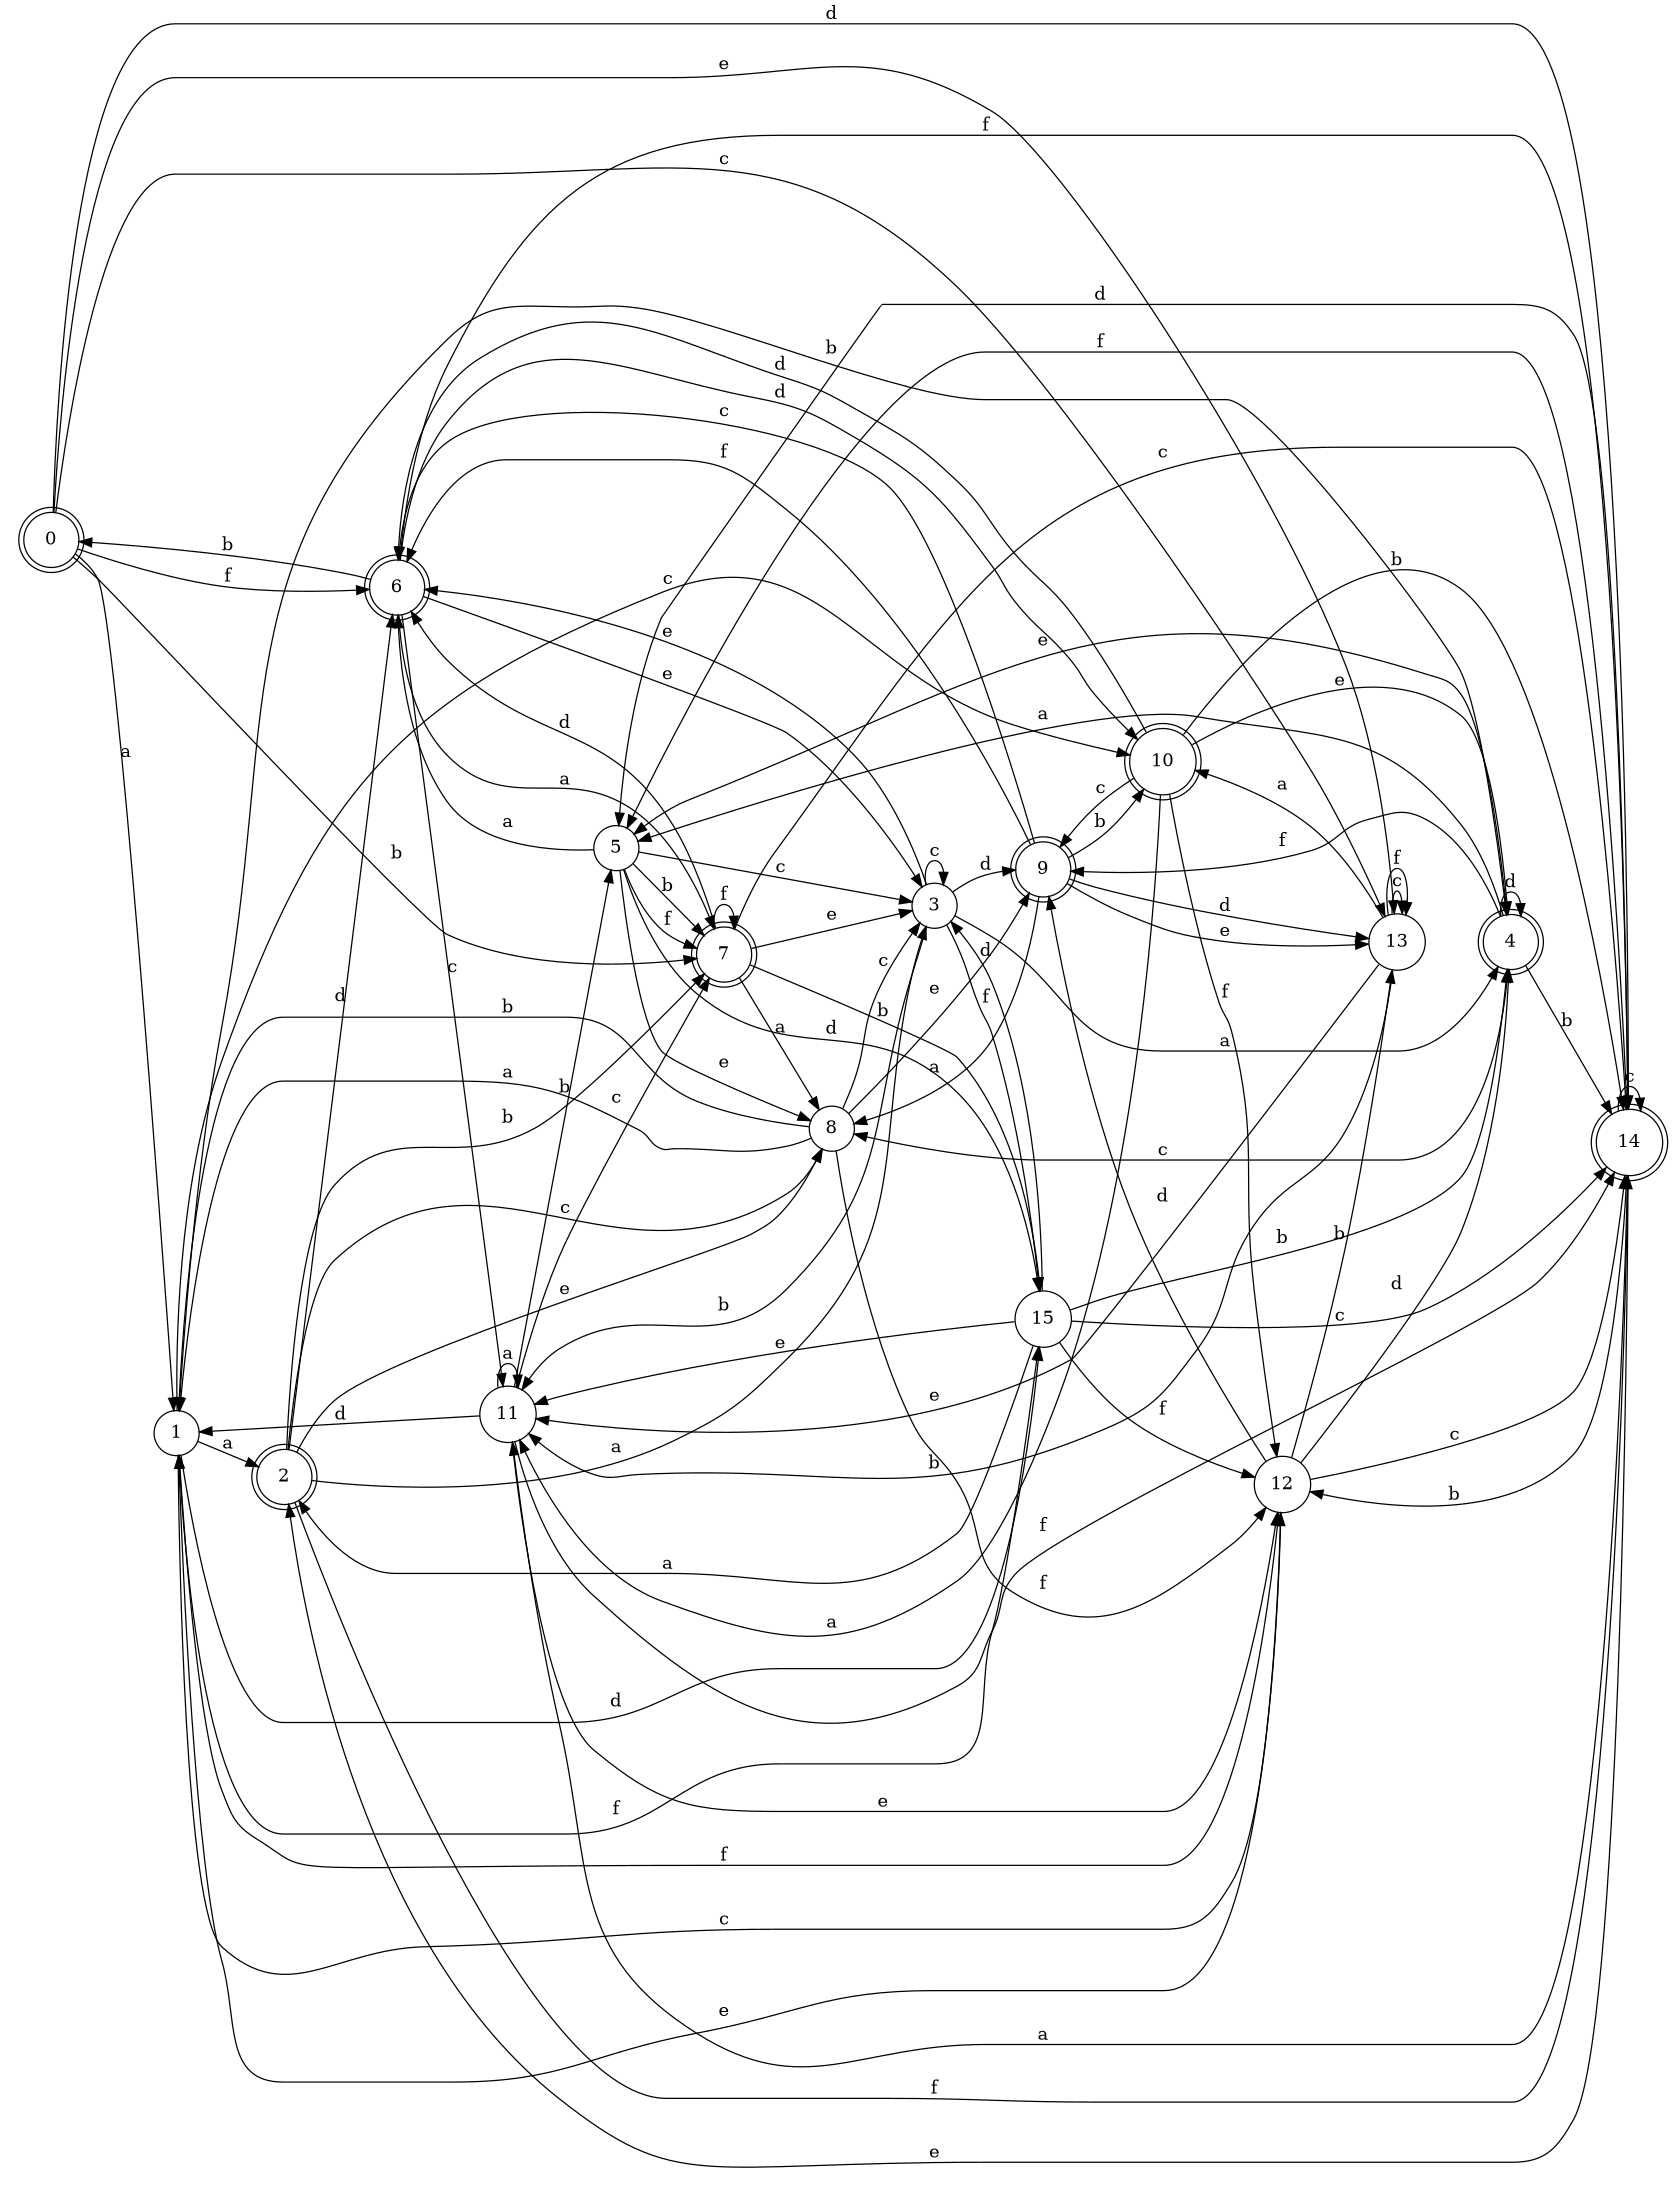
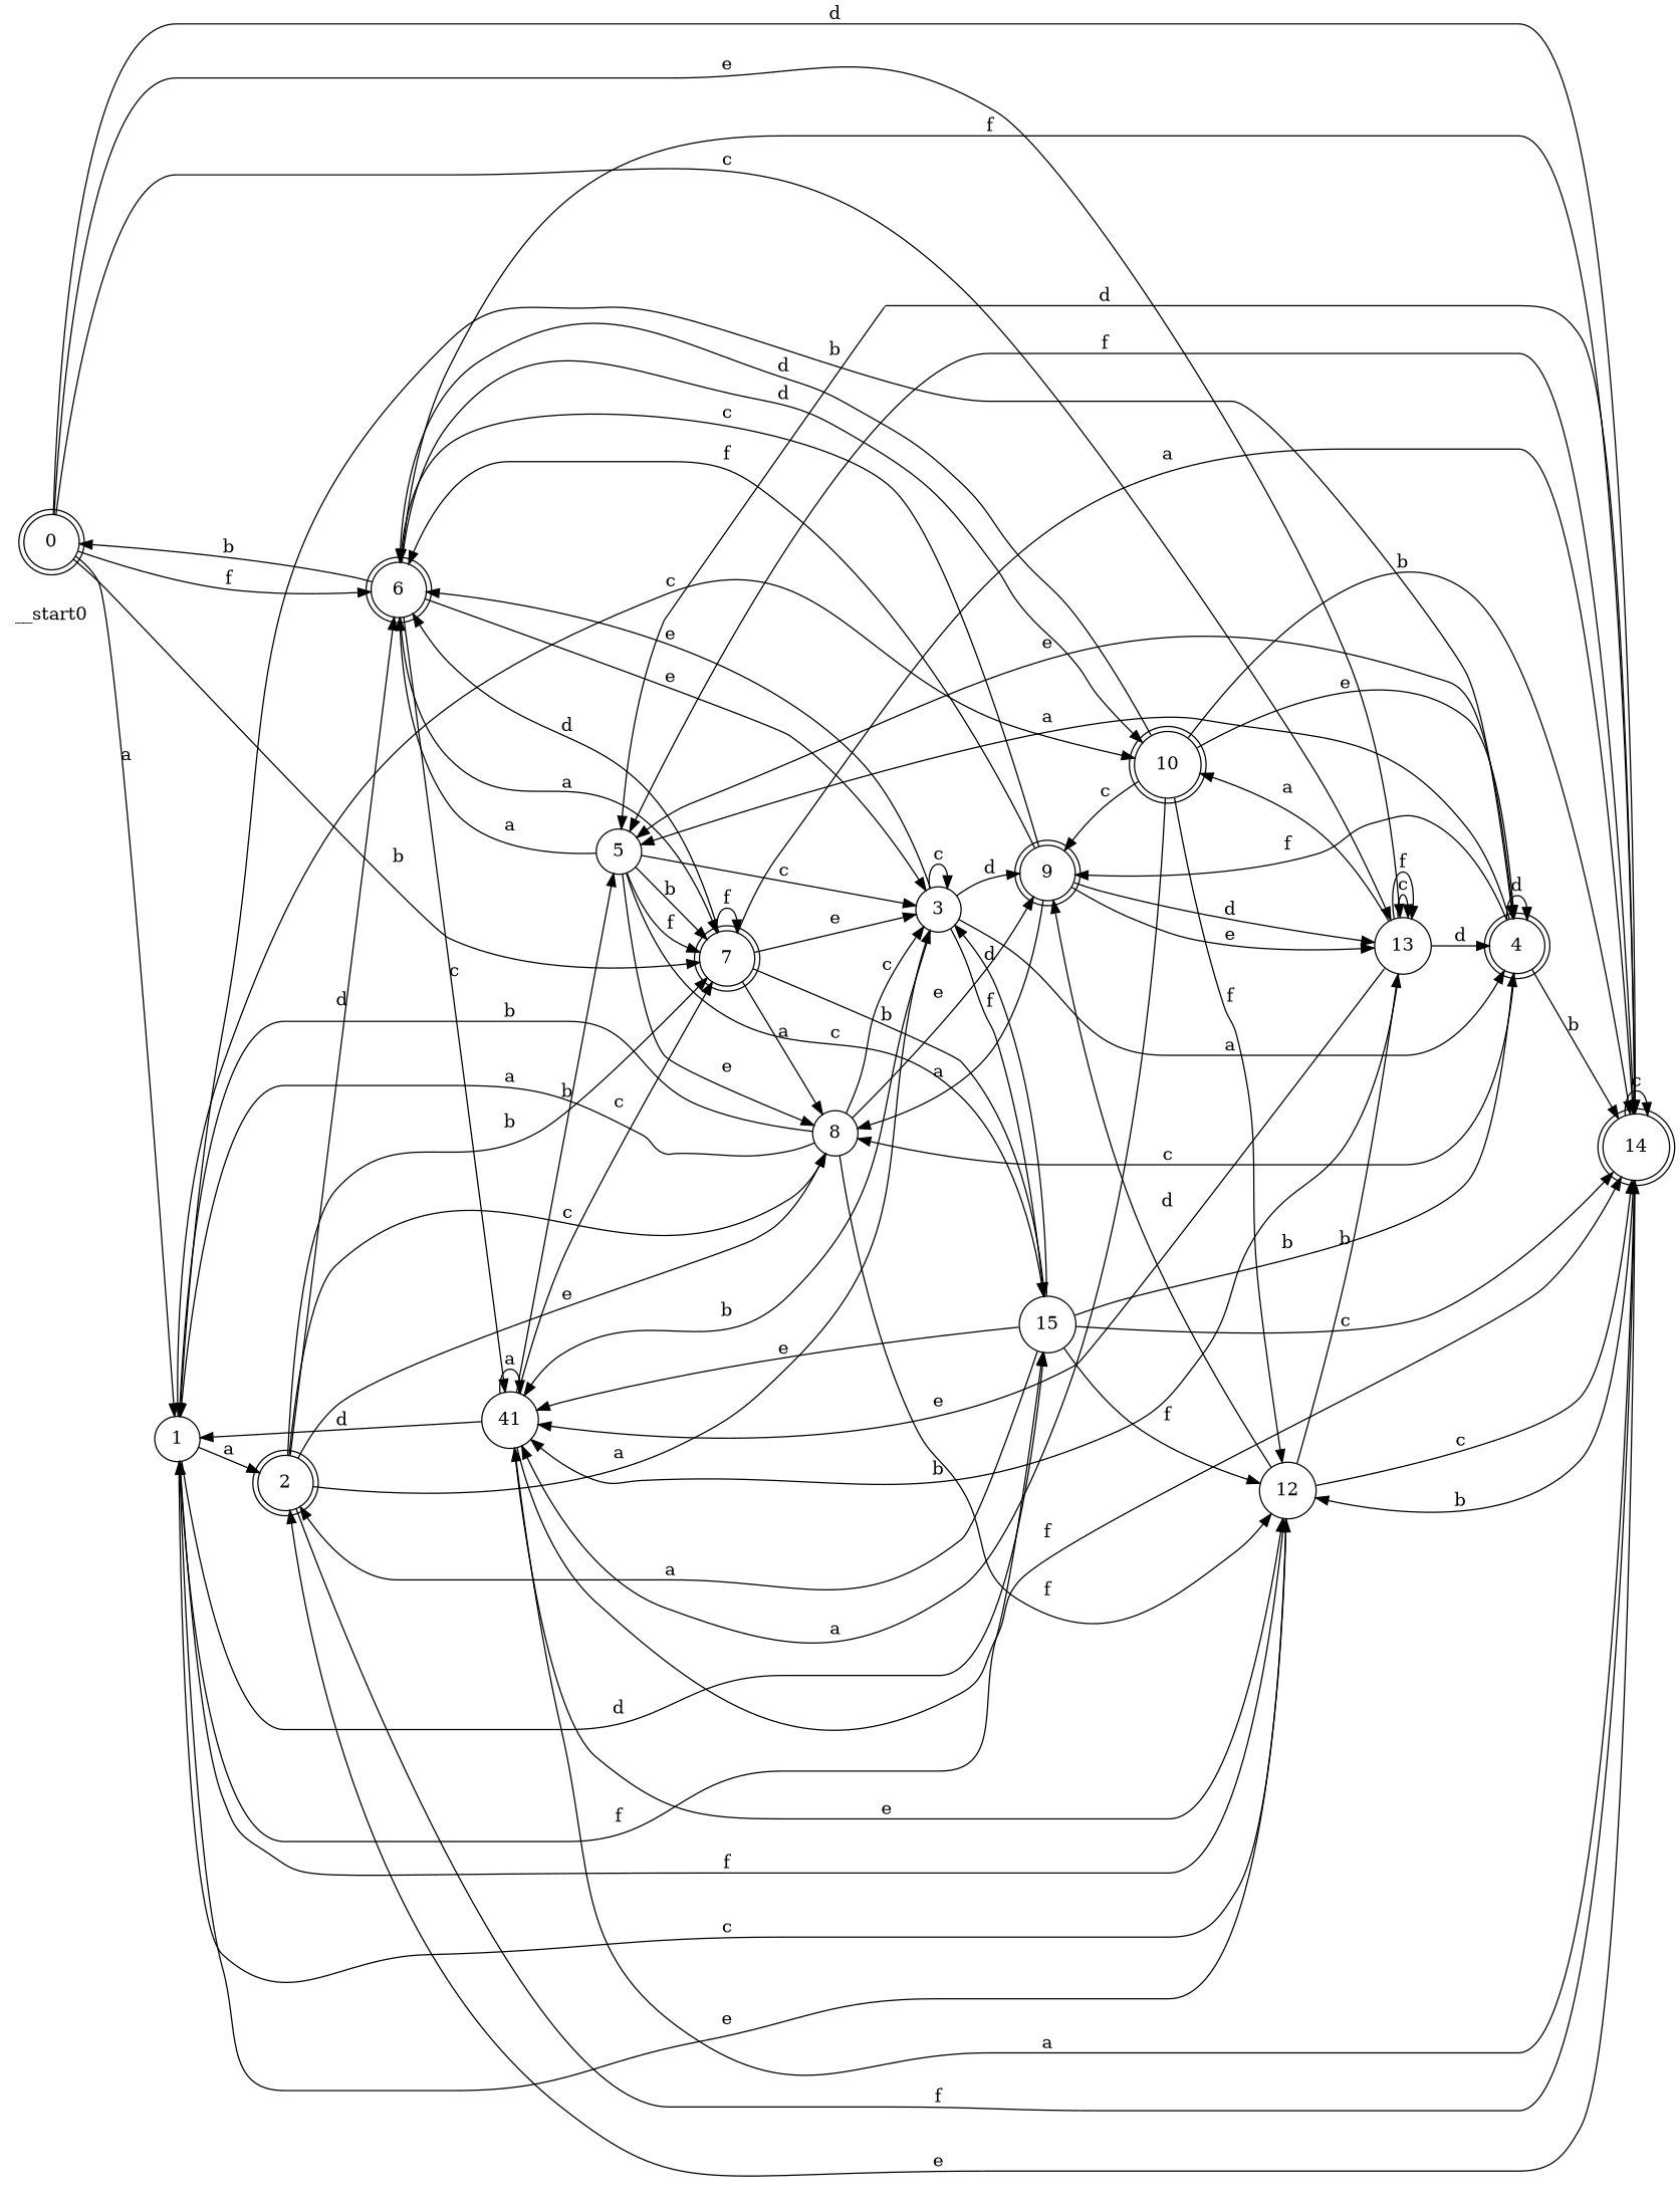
  digraph {
    rankdir=LR
    node [shape=doublecircle color=black fillcolor=white style="rounded,filled"]
+   __start0 [shape=none color="" fillcolor="" style=""]
    n2 [label=0]
    n3 [label=1 shape=circle style=filled]
    n4 [label=6]
    n5 [label=7]
    n6 [label=13 shape=circle style=filled]
    n7 [label=14]
    n8 [label=2]
    n9 [label=4]
    n10 [label=10]
    n11 [label=12 shape=circle style=filled]
    n12 [label=15 shape=circle style=filled]
    n13 [label=3 shape=circle style=filled]
-   n14 [label=11 shape=circle style=filled]
+   n14 [label=41 shape=circle style=filled]
    n15 [label=8 shape=circle style=filled]
    n16 [label=5 shape=circle style=filled]
    n17 [label=9]
    n2 -> n3 [label=a]
    n2 -> n4 [label=f]
    n2 -> n5 [label=b]
    n2 -> n6 [label=c]
    n2 -> n6 [label=e]
    n2 -> n7 [label=d]
    n3 -> n8 [label=a]
    n3 -> n9 [label=b]
    n3 -> n10 [label=c]
    n3 -> n11 [label=c]
    n3 -> n12 [label=d]
    n3 -> n12 [label=f]
    n4 -> n2 [label=b]
    n4 -> n5 [label=a]
    n4 -> n7 [label=f]
    n4 -> n10 [label=d]
    n4 -> n13 [label=e]
    n4 -> n14 [label=c]
    n5 -> n4 [label=d]
    n5 -> n5 [label=f]
-   n5 -> n7 [label=c]
+   n5 -> n7 [label=a]
    n5 -> n12 [label=b]
    n5 -> n13 [label=e]
    n5 -> n15 [label=a]
    n6 -> n6 [label=c]
    n6 -> n6 [label=f]
-   n11 -> n9 [label=d]
+   n6 -> n9 [label=d]
    n6 -> n10 [label=a]
    n6 -> n14 [label=b]
    n6 -> n14 [label=e]
    n7 -> n7 [label=c]
    n7 -> n8 [label=e]
    n7 -> n11 [label=b]
    n7 -> n14 [label=a]
    n7 -> n16 [label=d]
    n7 -> n16 [label=f]
    n8 -> n4 [label=d]
    n8 -> n5 [label=b]
    n8 -> n7 [label=f]
    n8 -> n13 [label=a]
    n8 -> n15 [label=c]
    n8 -> n15 [label=e]
    n9 -> n7 [label=b]
    n9 -> n9 [label=d]
    n9 -> n15 [label=c]
    n9 -> n16 [label=a]
    n9 -> n16 [label=e]
    n9 -> n17 [label=f]
    n10 -> n4 [label=d]
    n10 -> n7 [label=b]
    n10 -> n9 [label=e]
    n10 -> n11 [label=f]
    n10 -> n14 [label=a]
    n10 -> n17 [label=c]
    n11 -> n3 [label=e]
    n11 -> n3 [label=f]
    n11 -> n6 [label=b]
    n11 -> n7 [label=c]
    n11 -> n17 [label=d]
    n12 -> n7 [label=c]
    n12 -> n8 [label=a]
    n12 -> n9 [label=b]
    n12 -> n11 [label=f]
    n12 -> n13 [label=d]
    n12 -> n14 [label=e]
    n13 -> n4 [label=e]
    n13 -> n9 [label=a]
    n13 -> n12 [label=f]
    n13 -> n13 [label=c]
    n13 -> n14 [label=b]
    n13 -> n17 [label=d]
    n14 -> n3 [label=d]
    n14 -> n5 [label=c]
    n14 -> n7 [label=f]
    n14 -> n11 [label=e]
    n14 -> n14 [label=a]
    n14 -> n16 [label=b]
    n15 -> n3 [label=a]
    n15 -> n3 [label=b]
    n15 -> n11 [label=f]
    n15 -> n13 [label=c]
    n15 -> n17 [label=e]
    n16 -> n4 [label=a]
    n16 -> n5 [label=b]
    n16 -> n5 [label=f]
-   n16 -> n12 [label=d]
+   n16 -> n12 [label=c]
    n16 -> n13 [label=c]
    n16 -> n15 [label=e]
    n17 -> n4 [label=c]
    n17 -> n4 [label=f]
    n17 -> n6 [label=d]
    n17 -> n6 [label=e]
-   n17 -> n10 [label=b]
    n17 -> n15 [label=a]
  }
